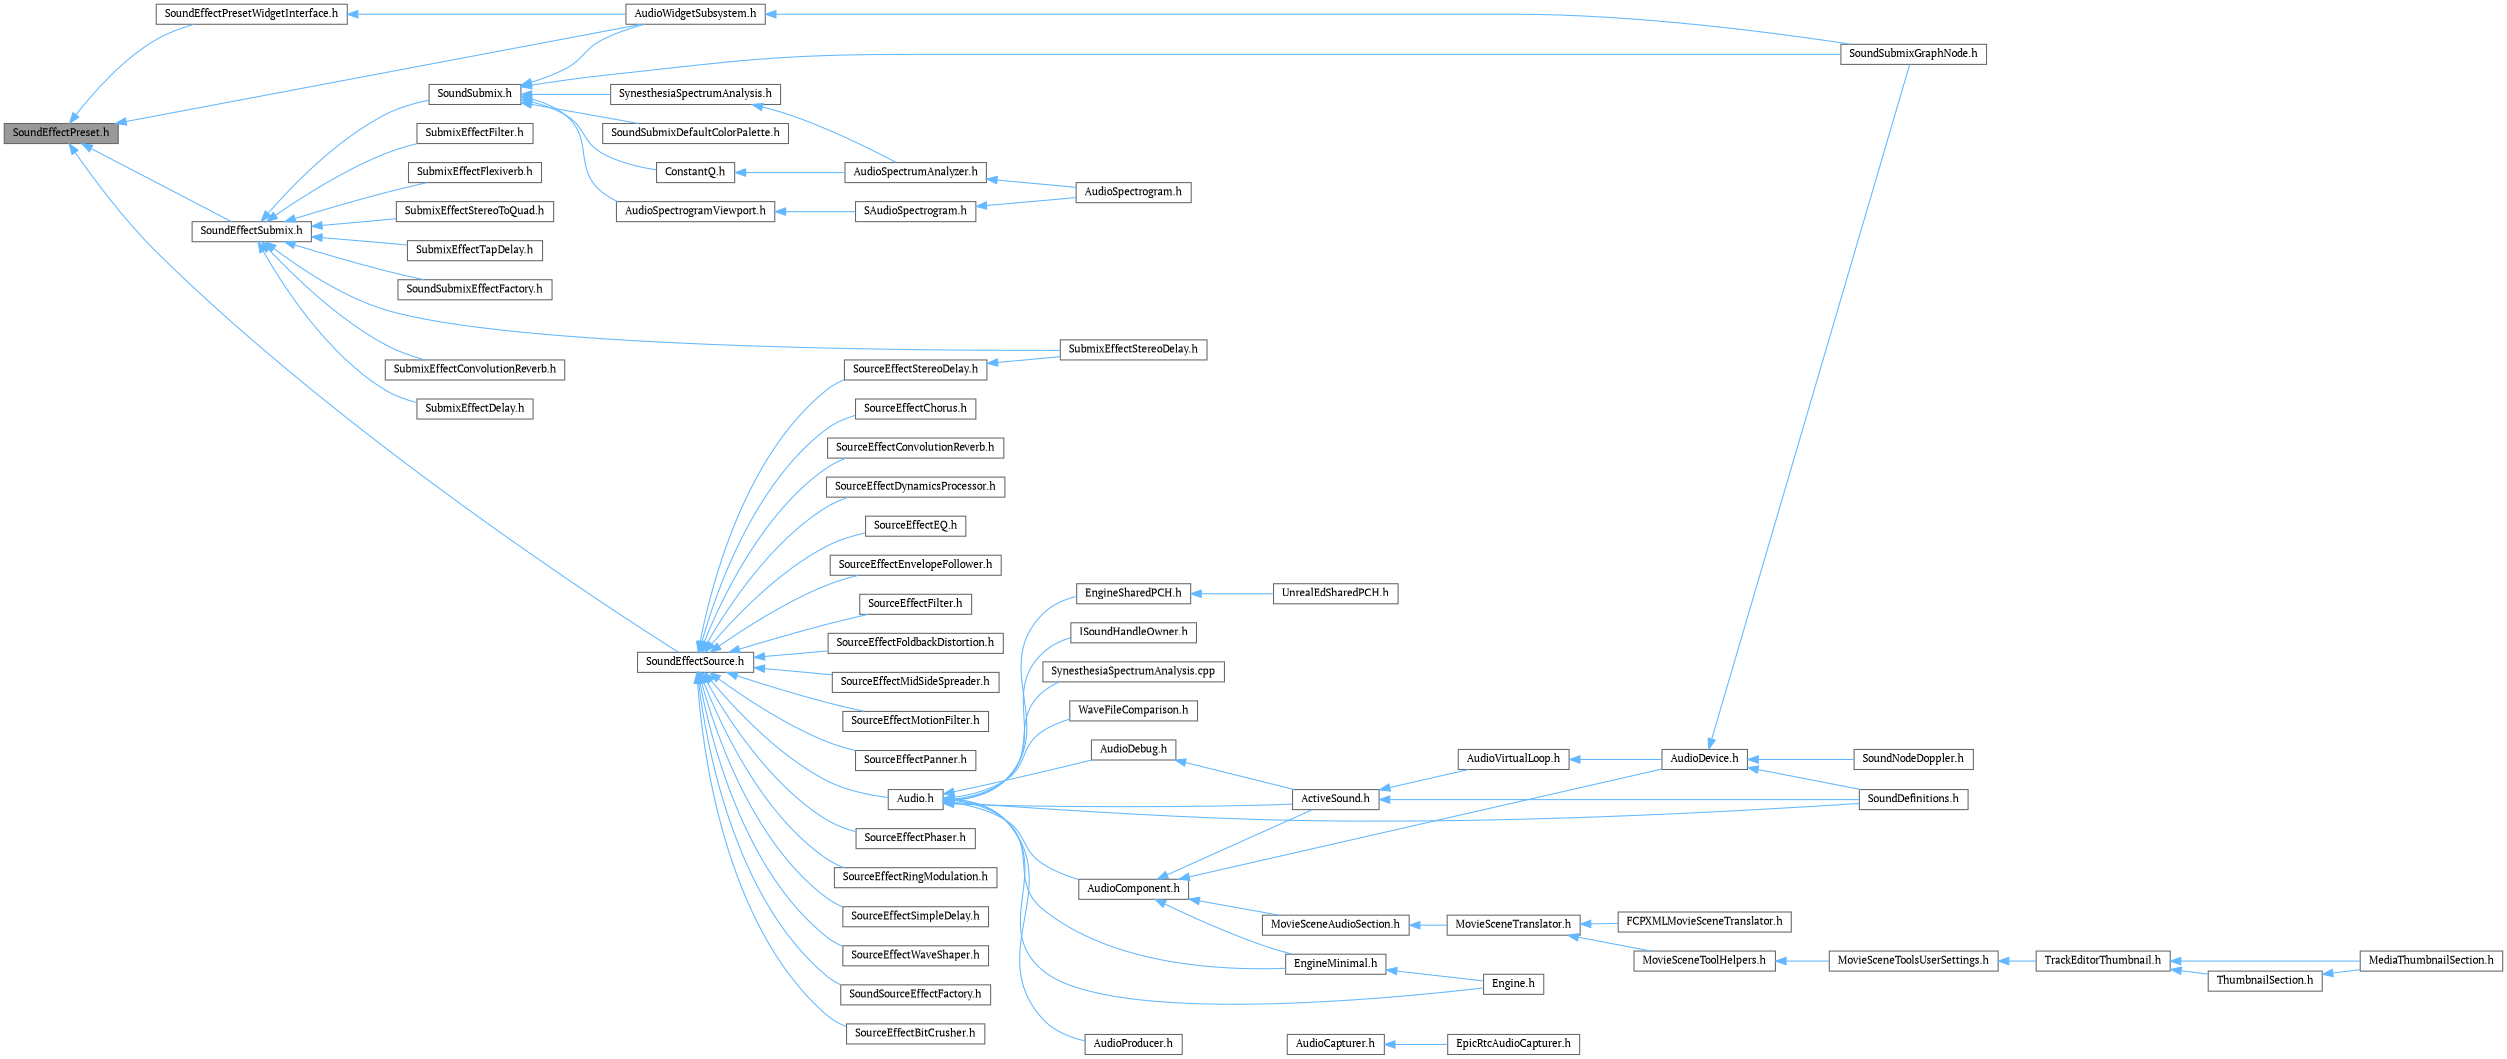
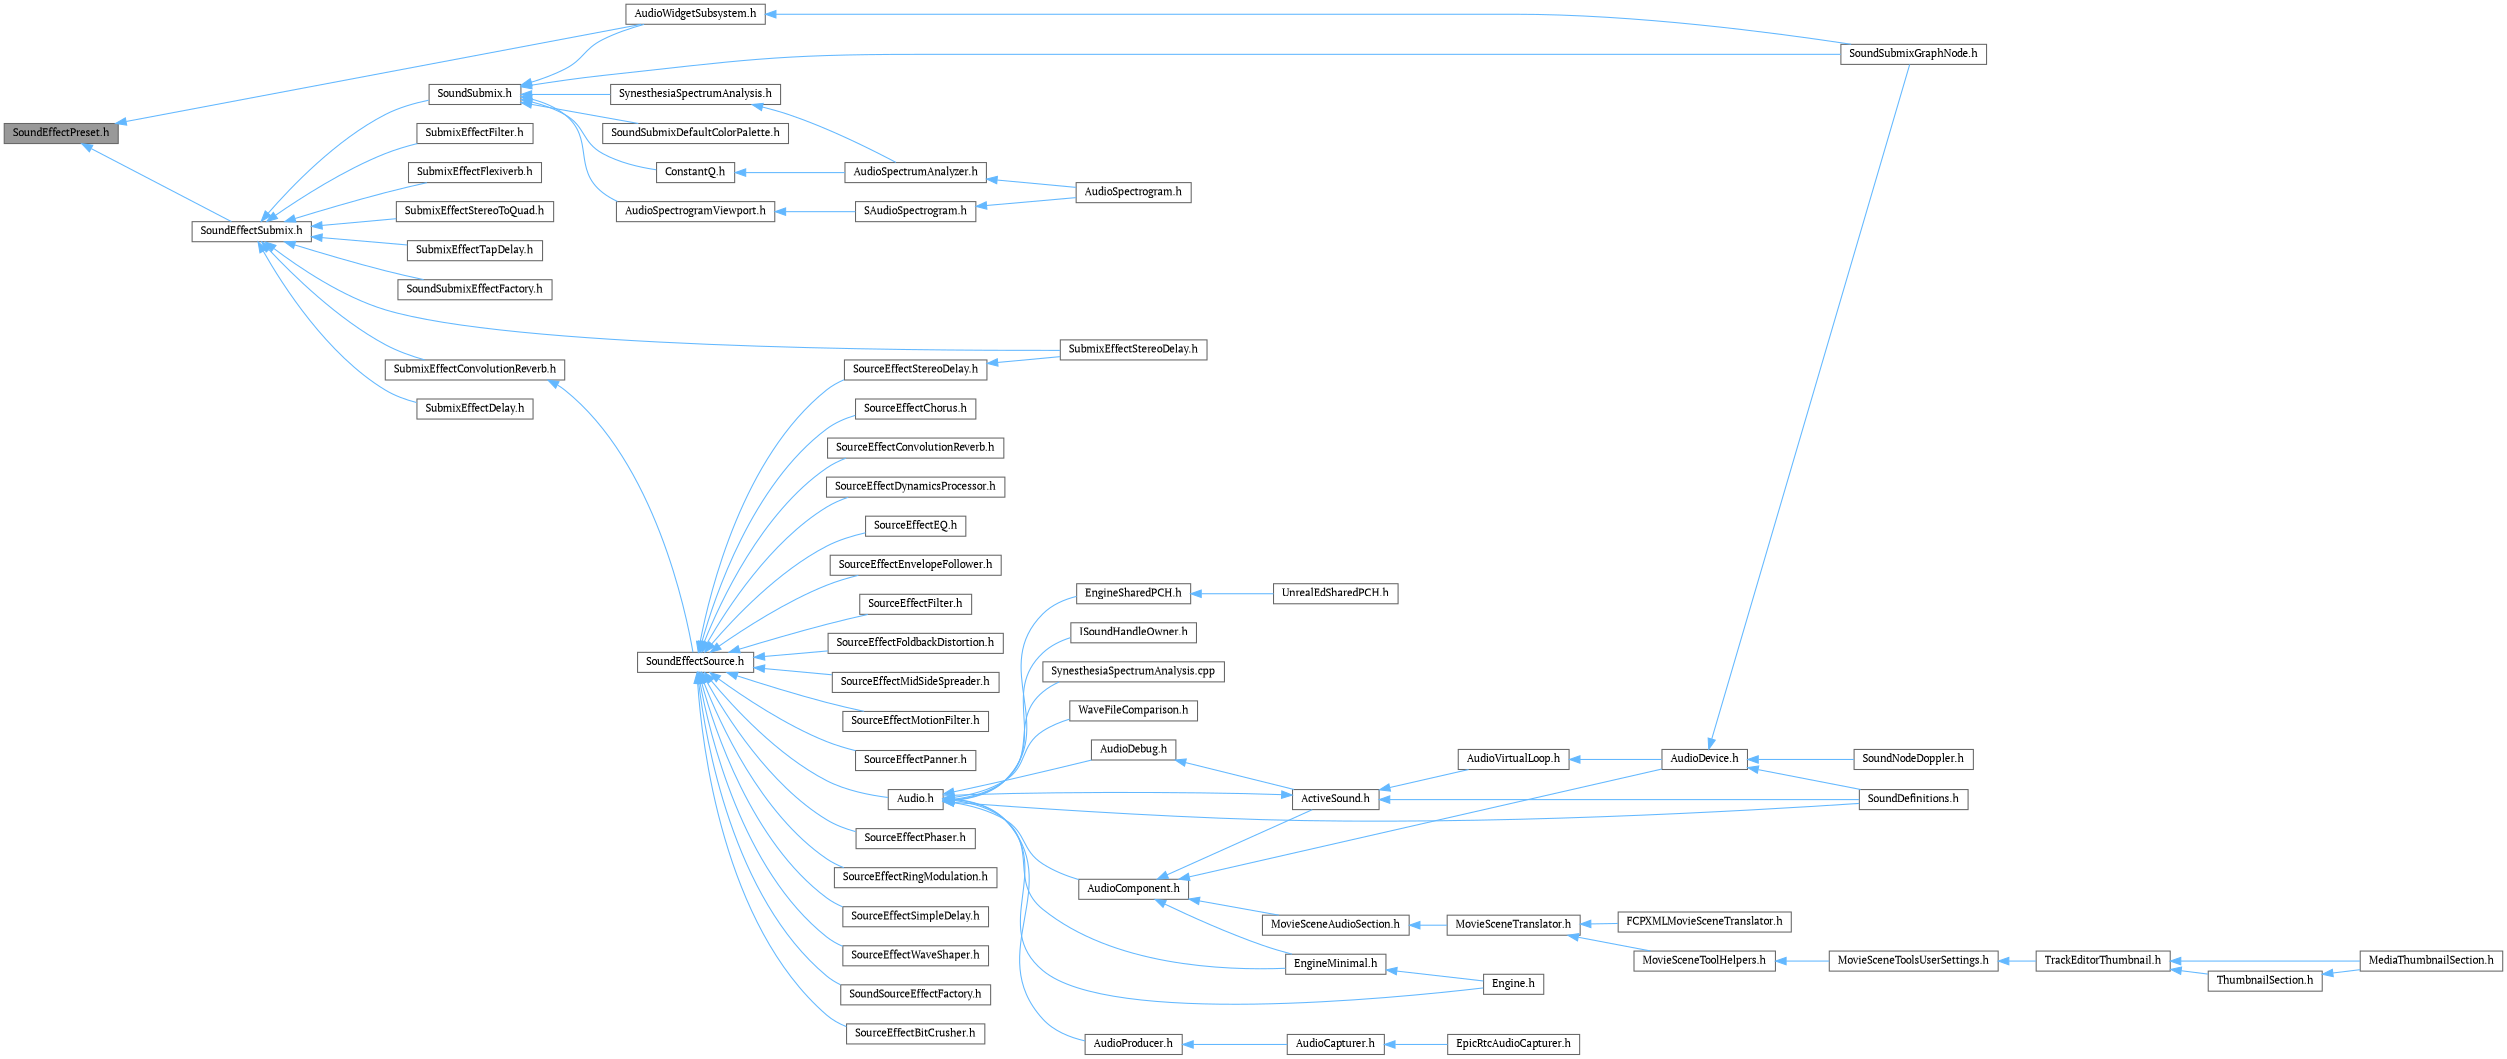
  digraph {
    fontname="PT Serif"
    rankdir=LR
    node [color=grey40 fillcolor=white fontname="PT Serif" fontsize=10 shape=box style=filled]
    edge [color=steelblue1 dir=back fontname="PT Serif" fontsize=10 labelfontname=Helvetica labelfontsize=10 style=solid]
    n1 [color=gray40 fillcolor=grey60 fontcolor=black height=0.2 label="SoundEffectPreset.h" width=0.4]
    n2 [height=0.2 label="AudioWidgetSubsystem.h" width=0.4]
-   n3 [height=0.2 label="SoundEffectPresetWidgetInterface.h" width=0.4]
    n4 [height=0.2 label="SoundEffectSource.h" width=0.4]
    n5 [height=0.2 label="SoundEffectSubmix.h" width=0.4]
    n6 [height=0.2 label="SoundSubmixGraphNode.h" width=0.4]
    n7 [height=0.2 label="Audio.h" width=0.4]
    n8 [height=0.2 label="SoundSourceEffectFactory.h" width=0.4]
    n9 [height=0.2 label="SourceEffectBitCrusher.h" width=0.4]
    n10 [height=0.2 label="SourceEffectChorus.h" width=0.4]
    n11 [height=0.2 label="SourceEffectConvolutionReverb.h" width=0.4]
    n12 [height=0.2 label="SourceEffectDynamicsProcessor.h" width=0.4]
    n13 [height=0.2 label="SourceEffectEQ.h" width=0.4]
    n14 [height=0.2 label="SourceEffectEnvelopeFollower.h" width=0.4]
    n15 [height=0.2 label="SourceEffectFilter.h" width=0.4]
    n16 [height=0.2 label="SourceEffectFoldbackDistortion.h" width=0.4]
    n17 [height=0.2 label="SourceEffectMidSideSpreader.h" width=0.4]
    n18 [height=0.2 label="SourceEffectMotionFilter.h" width=0.4]
    n19 [height=0.2 label="SourceEffectPanner.h" width=0.4]
    n20 [height=0.2 label="SourceEffectPhaser.h" width=0.4]
    n21 [height=0.2 label="SourceEffectRingModulation.h" width=0.4]
    n22 [height=0.2 label="SourceEffectSimpleDelay.h" width=0.4]
    n23 [height=0.2 label="SourceEffectStereoDelay.h" width=0.4]
    n24 [height=0.2 label="SourceEffectWaveShaper.h" width=0.4]
    n25 [height=0.2 label="SubmixEffectStereoDelay.h" width=0.4]
    n26 [height=0.2 label="SoundSubmix.h" width=0.4]
    n27 [height=0.2 label="SoundSubmixEffectFactory.h" width=0.4]
    n28 [height=0.2 label="SubmixEffectConvolutionReverb.h" width=0.4]
    n29 [height=0.2 label="SubmixEffectDelay.h" width=0.4]
    n30 [height=0.2 label="SubmixEffectFilter.h" width=0.4]
    n31 [height=0.2 label="SubmixEffectFlexiverb.h" width=0.4]
    n32 [height=0.2 label="SubmixEffectStereoToQuad.h" width=0.4]
    n33 [height=0.2 label="SubmixEffectTapDelay.h" width=0.4]
    n34 [height=0.2 label="ActiveSound.h" width=0.4]
    n35 [height=0.2 label="SoundDefinitions.h" width=0.4]
    n36 [height=0.2 label="AudioComponent.h" width=0.4]
    n37 [height=0.2 label="EngineMinimal.h" width=0.4]
    n38 [height=0.2 label="Engine.h" width=0.4]
    n39 [height=0.2 label="AudioDebug.h" width=0.4]
    n40 [height=0.2 label="AudioProducer.h" width=0.4]
    n41 [height=0.2 label="EngineSharedPCH.h" width=0.4]
    n42 [height=0.2 label="ISoundHandleOwner.h" width=0.4]
    n43 [height=0.2 label="SynesthesiaSpectrumAnalysis.cpp" width=0.4]
    n44 [height=0.2 label="WaveFileComparison.h" width=0.4]
    n45 [height=0.2 label="AudioVirtualLoop.h" width=0.4]
    n46 [height=0.2 label="AudioDevice.h" width=0.4]
    n47 [height=0.2 label="MovieSceneAudioSection.h" width=0.4]
    n48 [height=0.2 label="AudioCapturer.h" width=0.4]
    n49 [height=0.2 label="UnrealEdSharedPCH.h" width=0.4]
    n50 [height=0.2 label="SoundNodeDoppler.h" width=0.4]
    n51 [height=0.2 label="MovieSceneTranslator.h" width=0.4]
    n52 [height=0.2 label="FCPXMLMovieSceneTranslator.h" width=0.4]
    n53 [height=0.2 label="MovieSceneToolHelpers.h" width=0.4]
    n54 [height=0.2 label="MovieSceneToolsUserSettings.h" width=0.4]
    n55 [height=0.2 label="TrackEditorThumbnail.h" width=0.4]
    n56 [height=0.2 label="MediaThumbnailSection.h" width=0.4]
    n57 [height=0.2 label="ThumbnailSection.h" width=0.4]
    n58 [height=0.2 label="EpicRtcAudioCapturer.h" width=0.4]
    n59 [height=0.2 label="AudioSpectrogramViewport.h" width=0.4]
    n60 [height=0.2 label="ConstantQ.h" width=0.4]
    n61 [height=0.2 label="SoundSubmixDefaultColorPalette.h" width=0.4]
    n62 [height=0.2 label="SynesthesiaSpectrumAnalysis.h" width=0.4]
    n63 [height=0.2 label="SAudioSpectrogram.h" width=0.4]
    n64 [height=0.2 label="AudioSpectrumAnalyzer.h" width=0.4]
    n65 [height=0.2 label="AudioSpectrogram.h" width=0.4]
    n1 -> n2
-   n1 -> n3
-   n1 -> n4
+   n28 -> n4
    n1 -> n5
    n2 -> n6
-   n3 -> n2
    n4 -> n7
    n4 -> n8
    n4 -> n9
    n4 -> n10
    n4 -> n11
    n4 -> n12
    n4 -> n13
    n4 -> n14
    n4 -> n15
    n4 -> n16
    n4 -> n17
    n4 -> n18
    n4 -> n19
    n4 -> n20
    n4 -> n21
    n4 -> n22
    n4 -> n23
    n4 -> n24
    n5 -> n25
    n5 -> n26
    n5 -> n27
    n5 -> n28
    n5 -> n29
    n5 -> n30
    n5 -> n31
    n5 -> n32
    n5 -> n33
-   n7 -> n34
+   n34 -> n7
    n7 -> n35
    n7 -> n36
    n7 -> n37
    n7 -> n38
    n7 -> n39
    n7 -> n40
    n7 -> n41
    n7 -> n42
    n7 -> n43
    n7 -> n44
    n23 -> n25
    n26 -> n2
    n26 -> n6
    n26 -> n59
    n26 -> n60
    n26 -> n61
    n26 -> n62
    n34 -> n35
    n34 -> n45
    n36 -> n34
    n36 -> n37
    n36 -> n46
    n36 -> n47
    n37 -> n38
    n39 -> n34
+   n40 -> n48
    n41 -> n49
    n45 -> n46
    n46 -> n6
    n46 -> n35
    n46 -> n50
    n47 -> n51
    n48 -> n58
    n51 -> n52
    n51 -> n53
    n53 -> n54
    n54 -> n55
    n55 -> n56
    n55 -> n57
    n57 -> n56
    n59 -> n63
    n60 -> n64
    n62 -> n64
    n63 -> n65
    n64 -> n65
  }
